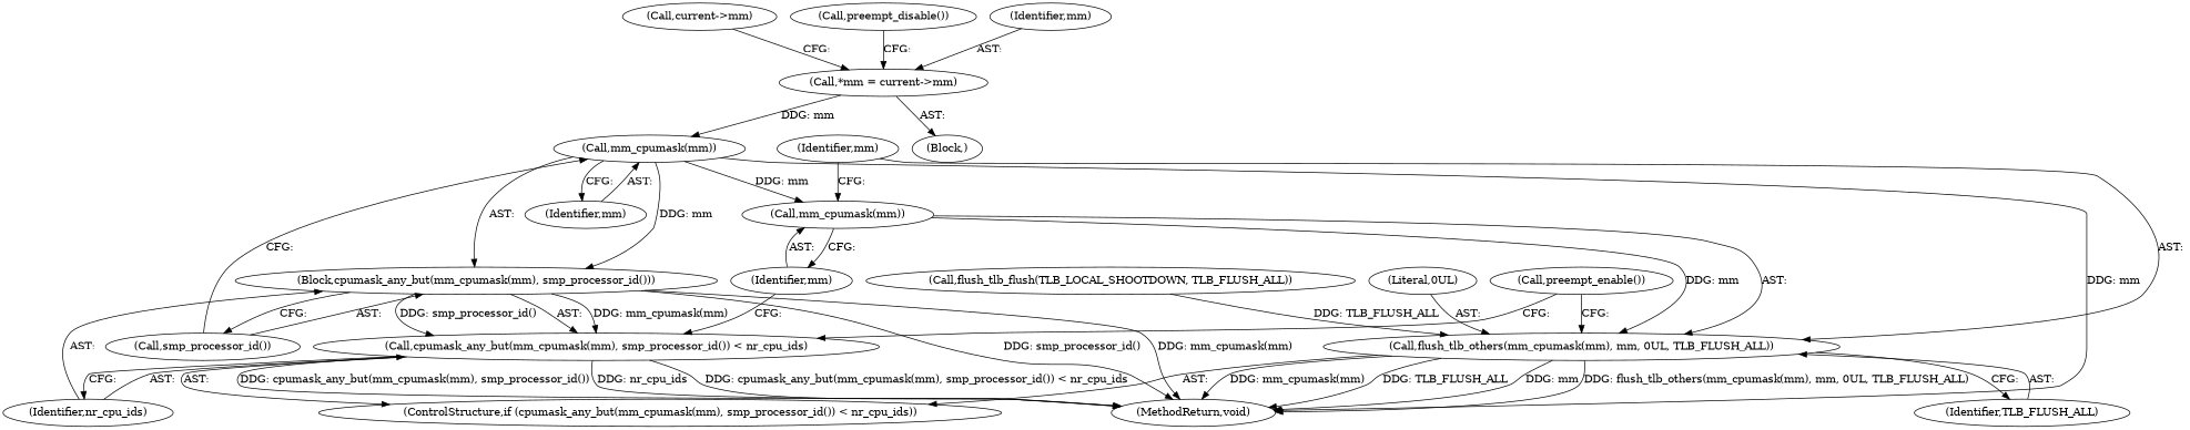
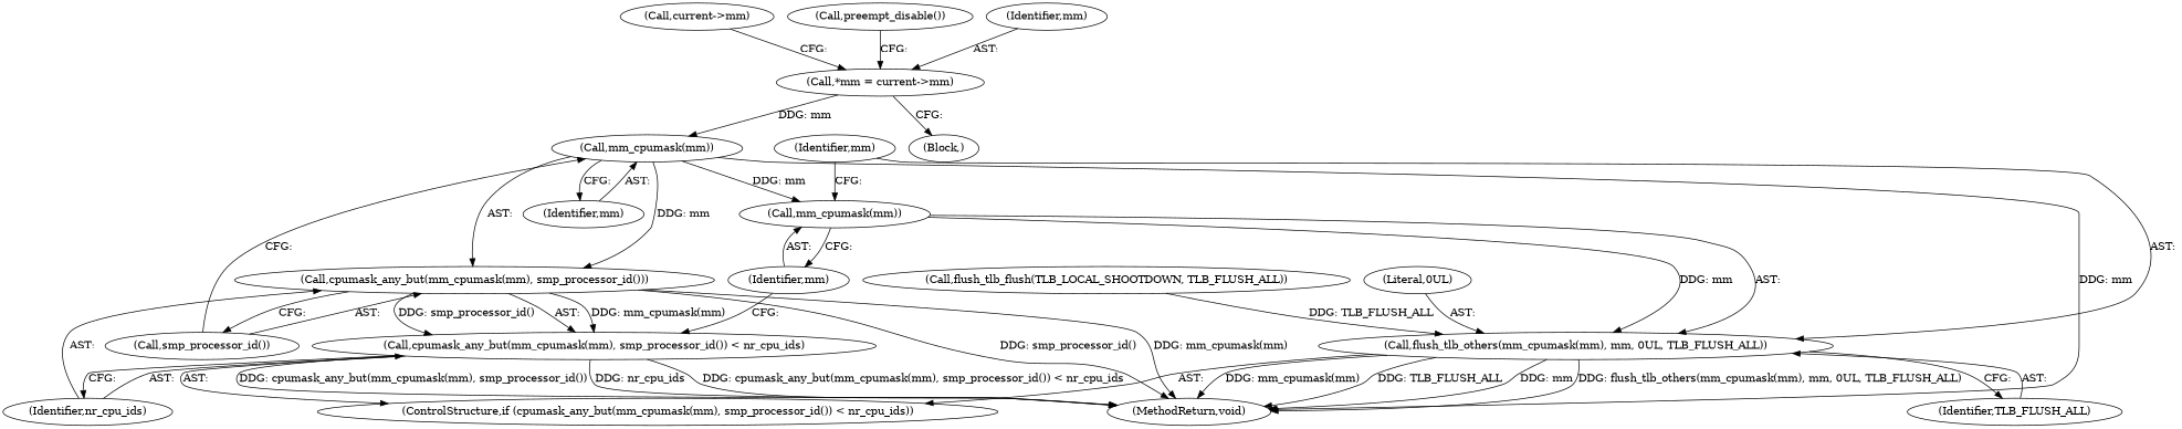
  digraph {
    n1 [label="(Call,*mm = current->mm)"]
    n2 [label="(Call,mm_cpumask(mm))"]
    n3 [label="(Block,)"]
    n4 [label="(MethodReturn,void)"]
-   n5 [label="(Block,cpumask_any_but(mm_cpumask(mm), smp_processor_id()))"]
+   n5 [label="(Call,cpumask_any_but(mm_cpumask(mm), smp_processor_id()))"]
    n6 [label="(Call,mm_cpumask(mm))"]
    n7 [label="(Identifier,mm)"]
    n8 [label="(Call,current->mm)"]
    n9 [label="(Call,cpumask_any_but(mm_cpumask(mm), smp_processor_id()) < nr_cpu_ids)"]
    n10 [label="(Call,smp_processor_id())"]
    n11 [label="(Call,flush_tlb_others(mm_cpumask(mm), mm, 0UL, TLB_FLUSH_ALL))"]
    n12 [label="(Identifier,mm)"]
    n13 [label="(Identifier,nr_cpu_ids)"]
    n14 [label="(ControlStructure,if (cpumask_any_but(mm_cpumask(mm), smp_processor_id()) < nr_cpu_ids))"]
    n15 [label="(Identifier,TLB_FLUSH_ALL)"]
    n16 [label="(Identifier,mm)"]
    n17 [label="(Call,flush_tlb_flush(TLB_LOCAL_SHOOTDOWN, TLB_FLUSH_ALL))"]
    n18 [label="(Call,preempt_disable())"]
    n19 [label="(Literal,0UL)"]
    n20 [label="(Identifier,mm)"]
-   n21 [label="(Call,preempt_enable())"]
    n1 -> n2 [label="DDG: mm"]
-   n1 -> n3 [label="AST: "]
+   n1 -> n3 [label="CFG: "]
    n2 -> n4 [label="DDG: mm"]
    n2 -> n5 [label="AST: "]
    n2 -> n5 [label="DDG: mm"]
    n2 -> n6 [label="DDG: mm"]
    n2 -> n7 [label="CFG: "]
    n5 -> n4 [label="DDG: smp_processor_id()"]
    n5 -> n4 [label="DDG: mm_cpumask(mm)"]
    n5 -> n9 [label="AST: "]
    n5 -> n9 [label="DDG: mm_cpumask(mm)"]
    n5 -> n9 [label="DDG: smp_processor_id()"]
    n5 -> n10 [label="CFG: "]
    n6 -> n11 [label="AST: "]
    n6 -> n11 [label="DDG: mm"]
    n6 -> n12 [label="CFG: "]
    n7 -> n2 [label="AST: "]
    n8 -> n1 [label="CFG: "]
    n9 -> n4 [label="DDG: nr_cpu_ids"]
    n9 -> n4 [label="DDG: cpumask_any_but(mm_cpumask(mm), smp_processor_id()) < nr_cpu_ids"]
    n9 -> n4 [label="DDG: cpumask_any_but(mm_cpumask(mm), smp_processor_id())"]
    n9 -> n13 [label="CFG: "]
    n9 -> n14 [label="AST: "]
    n10 -> n2 [label="CFG: "]
    n10 -> n5 [label="AST: "]
    n11 -> n4 [label="DDG: mm_cpumask(mm)"]
    n11 -> n4 [label="DDG: TLB_FLUSH_ALL"]
    n11 -> n4 [label="DDG: mm"]
    n11 -> n4 [label="DDG: flush_tlb_others(mm_cpumask(mm), mm, 0UL, TLB_FLUSH_ALL)"]
    n11 -> n14 [label="AST: "]
    n11 -> n15 [label="CFG: "]
    n12 -> n6 [label="AST: "]
    n12 -> n9 [label="CFG: "]
    n13 -> n5 [label="AST: "]
    n13 -> n9 [label="AST: "]
    n15 -> n11 [label="AST: "]
    n16 -> n6 [label="CFG: "]
    n16 -> n11 [label="AST: "]
    n17 -> n11 [label="DDG: TLB_FLUSH_ALL"]
    n18 -> n1 [label="CFG: "]
    n19 -> n11 [label="AST: "]
    n20 -> n1 [label="AST: "]
-   n21 -> n9 [label="CFG: "]
-   n21 -> n11 [label="CFG: "]
  }
